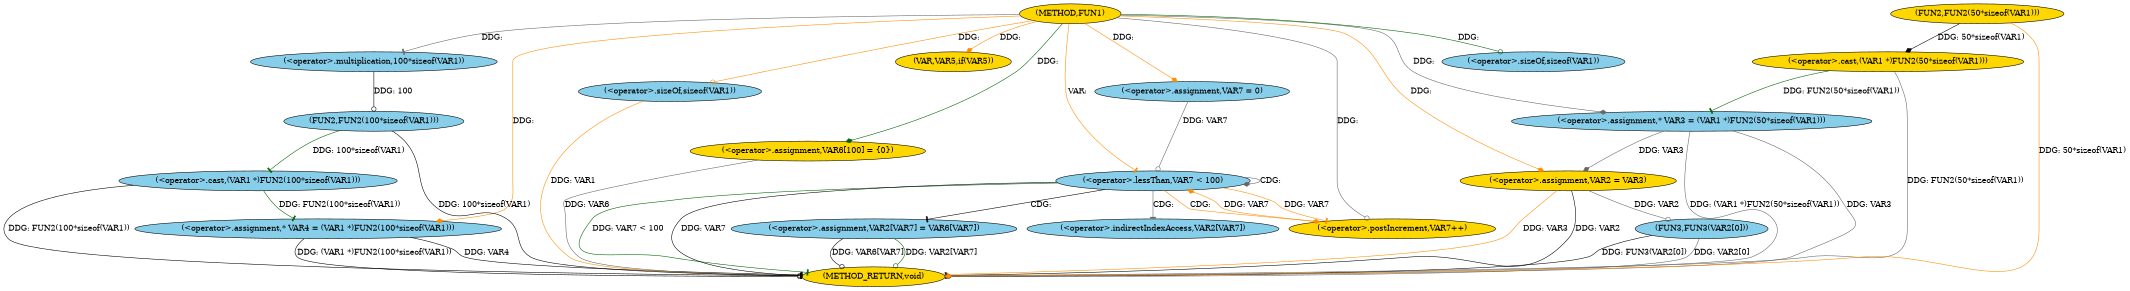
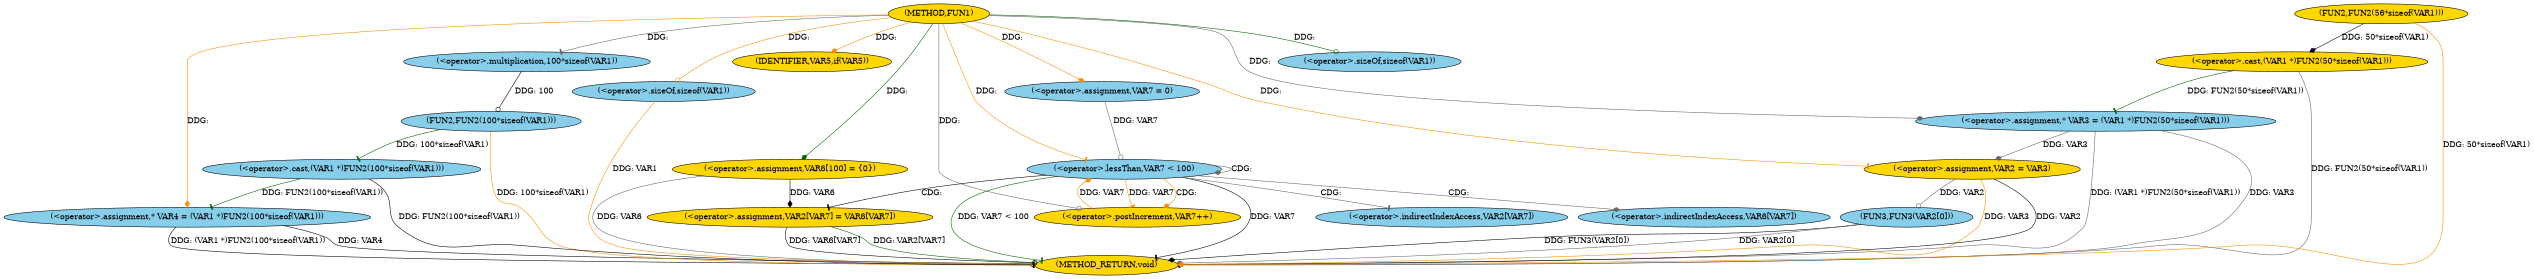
  digraph {
    node [fillcolor=skyblue style=filled]
    edge [arrowhead=diamond color=gray40]
    n1 [fillcolor=gold label="(METHOD,FUN1)"]
    n2 [label="(<operator>.assignment,* VAR3 = (VAR1 *)FUN2(50*sizeof(VAR1)))"]
    n3 [label="(<operator>.sizeOf,sizeof(VAR1))"]
    n4 [label="(<operator>.assignment,* VAR4 = (VAR1 *)FUN2(100*sizeof(VAR1)))"]
    n5 [label="(<operator>.multiplication,100*sizeof(VAR1))"]
    n6 [label="(<operator>.sizeOf,sizeof(VAR1))"]
-   n7 [fillcolor=gold label="(VAR,VAR5,if(VAR5))"]
+   n7 [fillcolor=gold label="(IDENTIFIER,VAR5,if(VAR5))"]
    n8 [fillcolor=gold label="(<operator>.assignment,VAR2 = VAR3)"]
    n9 [fillcolor=gold label="(<operator>.assignment,VAR6[100] = {0})"]
    n10 [label="(<operator>.assignment,VAR7 = 0)"]
    n11 [label="(<operator>.lessThan,VAR7 < 100)"]
    n12 [fillcolor=gold label="(<operator>.postIncrement,VAR7++)"]
    n13 [fillcolor=gold label="(METHOD_RETURN,void)"]
    n14 [label="(FUN2,FUN2(100*sizeof(VAR1)))"]
    n15 [label="(FUN3,FUN3(VAR2[0]))"]
-   n16 [label="(<operator>.assignment,VAR2[VAR7] = VAR6[VAR7])"]
+   n16 [fillcolor=gold label="(<operator>.assignment,VAR2[VAR7] = VAR6[VAR7])"]
    n17 [label="(<operator>.indirectIndexAccess,VAR2[VAR7])"]
+   n18 [label="(<operator>.indirectIndexAccess,VAR6[VAR7])"]
    n19 [fillcolor=gold label="(<operator>.cast,(VAR1 *)FUN2(50*sizeof(VAR1)))"]
-   n20 [fillcolor=gold label="(FUN2,FUN2(50*sizeof(VAR1)))"]
+   n20 [fillcolor=gold label="(FUN2,FUN2(56*sizeof(VAR1)))"]
    n21 [label="(<operator>.cast,(VAR1 *)FUN2(100*sizeof(VAR1)))"]
    n1 -> n2 [label="DDG: "]
    n1 -> n3 [arrowhead=odot color=darkgreen label="DDG: "]
    n1 -> n4 [color=darkorange label="DDG: "]
    n1 -> n5 [arrowhead=tee label="DDG: "]
    n1 -> n6 [arrowhead=odot color=darkorange label="DDG: "]
    n1 -> n7 [color=darkorange label="DDG: "]
-   n1 -> n8 [color=darkorange label="DDG: "]
+   n1 -> n8 [arrowhead=tee color=darkorange label="DDG: "]
    n1 -> n9 [color=darkgreen label="DDG: "]
    n1 -> n10 [color=darkorange label="DDG: "]
-   n1 -> n11 [arrowhead=tee color=darkorange label="VAR: "]
+   n1 -> n11 [arrowhead=tee color=darkorange label="DDG: "]
    n1 -> n12 [arrowhead=odot label="DDG: "]
    n2 -> n8 [label="DDG: VAR3"]
    n2 -> n13 [arrowhead=odot label="DDG: VAR3"]
    n2 -> n13 [arrowhead=tee label="DDG: (VAR1 *)FUN2(50*sizeof(VAR1))"]
    n4 -> n13 [arrowhead=odot color=black label="DDG: (VAR1 *)FUN2(100*sizeof(VAR1))"]
    n4 -> n13 [arrowhead=tee color=black label="DDG: VAR4"]
    n5 -> n14 [arrowhead=odot color=black label="DDG: 100"]
    n6 -> n13 [arrowhead=tee color=darkorange label="DDG: VAR1"]
    n8 -> n13 [arrowhead=odot color=darkorange label="DDG: VAR3"]
    n8 -> n13 [arrowhead=tee color=black label="DDG: VAR2"]
    n8 -> n15 [arrowhead=odot label="DDG: VAR2"]
    n9 -> n13 [arrowhead=tee label="DDG: VAR6"]
+   n9 -> n16 [color=black label="DDG: VAR6"]
    n10 -> n11 [arrowhead=odot label="DDG: VAR7"]
    n11 -> n11 [label="CDG: "]
    n11 -> n12 [arrowhead=tee color=darkorange label="DDG: VAR7"]
    n11 -> n12 [color=darkorange label="CDG: "]
    n11 -> n13 [arrowhead=tee color=darkgreen label="DDG: VAR7 < 100"]
    n11 -> n13 [arrowhead=tee color=black label="DDG: VAR7"]
    n11 -> n16 [arrowhead=tee color=black label="CDG: "]
    n11 -> n17 [arrowhead=tee label="CDG: "]
+   n11 -> n18 [label="CDG: "]
    n12 -> n11 [color=darkorange label="DDG: VAR7"]
-   n14 -> n13 [arrowhead=odot color=black label="DDG: 100*sizeof(VAR1)"]
+   n14 -> n13 [arrowhead=odot color=darkorange label="DDG: 100*sizeof(VAR1)"]
    n14 -> n21 [arrowhead=tee color=darkgreen label="DDG: 100*sizeof(VAR1)"]
    n15 -> n13 [color=black label="DDG: FUN3(VAR2[0])"]
    n15 -> n13 [label="DDG: VAR2[0]"]
    n16 -> n13 [arrowhead=odot color=black label="DDG: VAR6[VAR7]"]
    n16 -> n13 [arrowhead=odot color=darkgreen label="DDG: VAR2[VAR7]"]
    n19 -> n2 [arrowhead=tee color=darkgreen label="DDG: FUN2(50*sizeof(VAR1))"]
    n19 -> n13 [arrowhead=odot label="DDG: FUN2(50*sizeof(VAR1))"]
    n20 -> n13 [color=darkorange label="DDG: 50*sizeof(VAR1)"]
    n20 -> n19 [color=black label="DDG: 50*sizeof(VAR1)"]
    n21 -> n4 [arrowhead=tee color=darkgreen label="DDG: FUN2(100*sizeof(VAR1))"]
    n21 -> n13 [arrowhead=tee color=black label="DDG: FUN2(100*sizeof(VAR1))"]
  }
